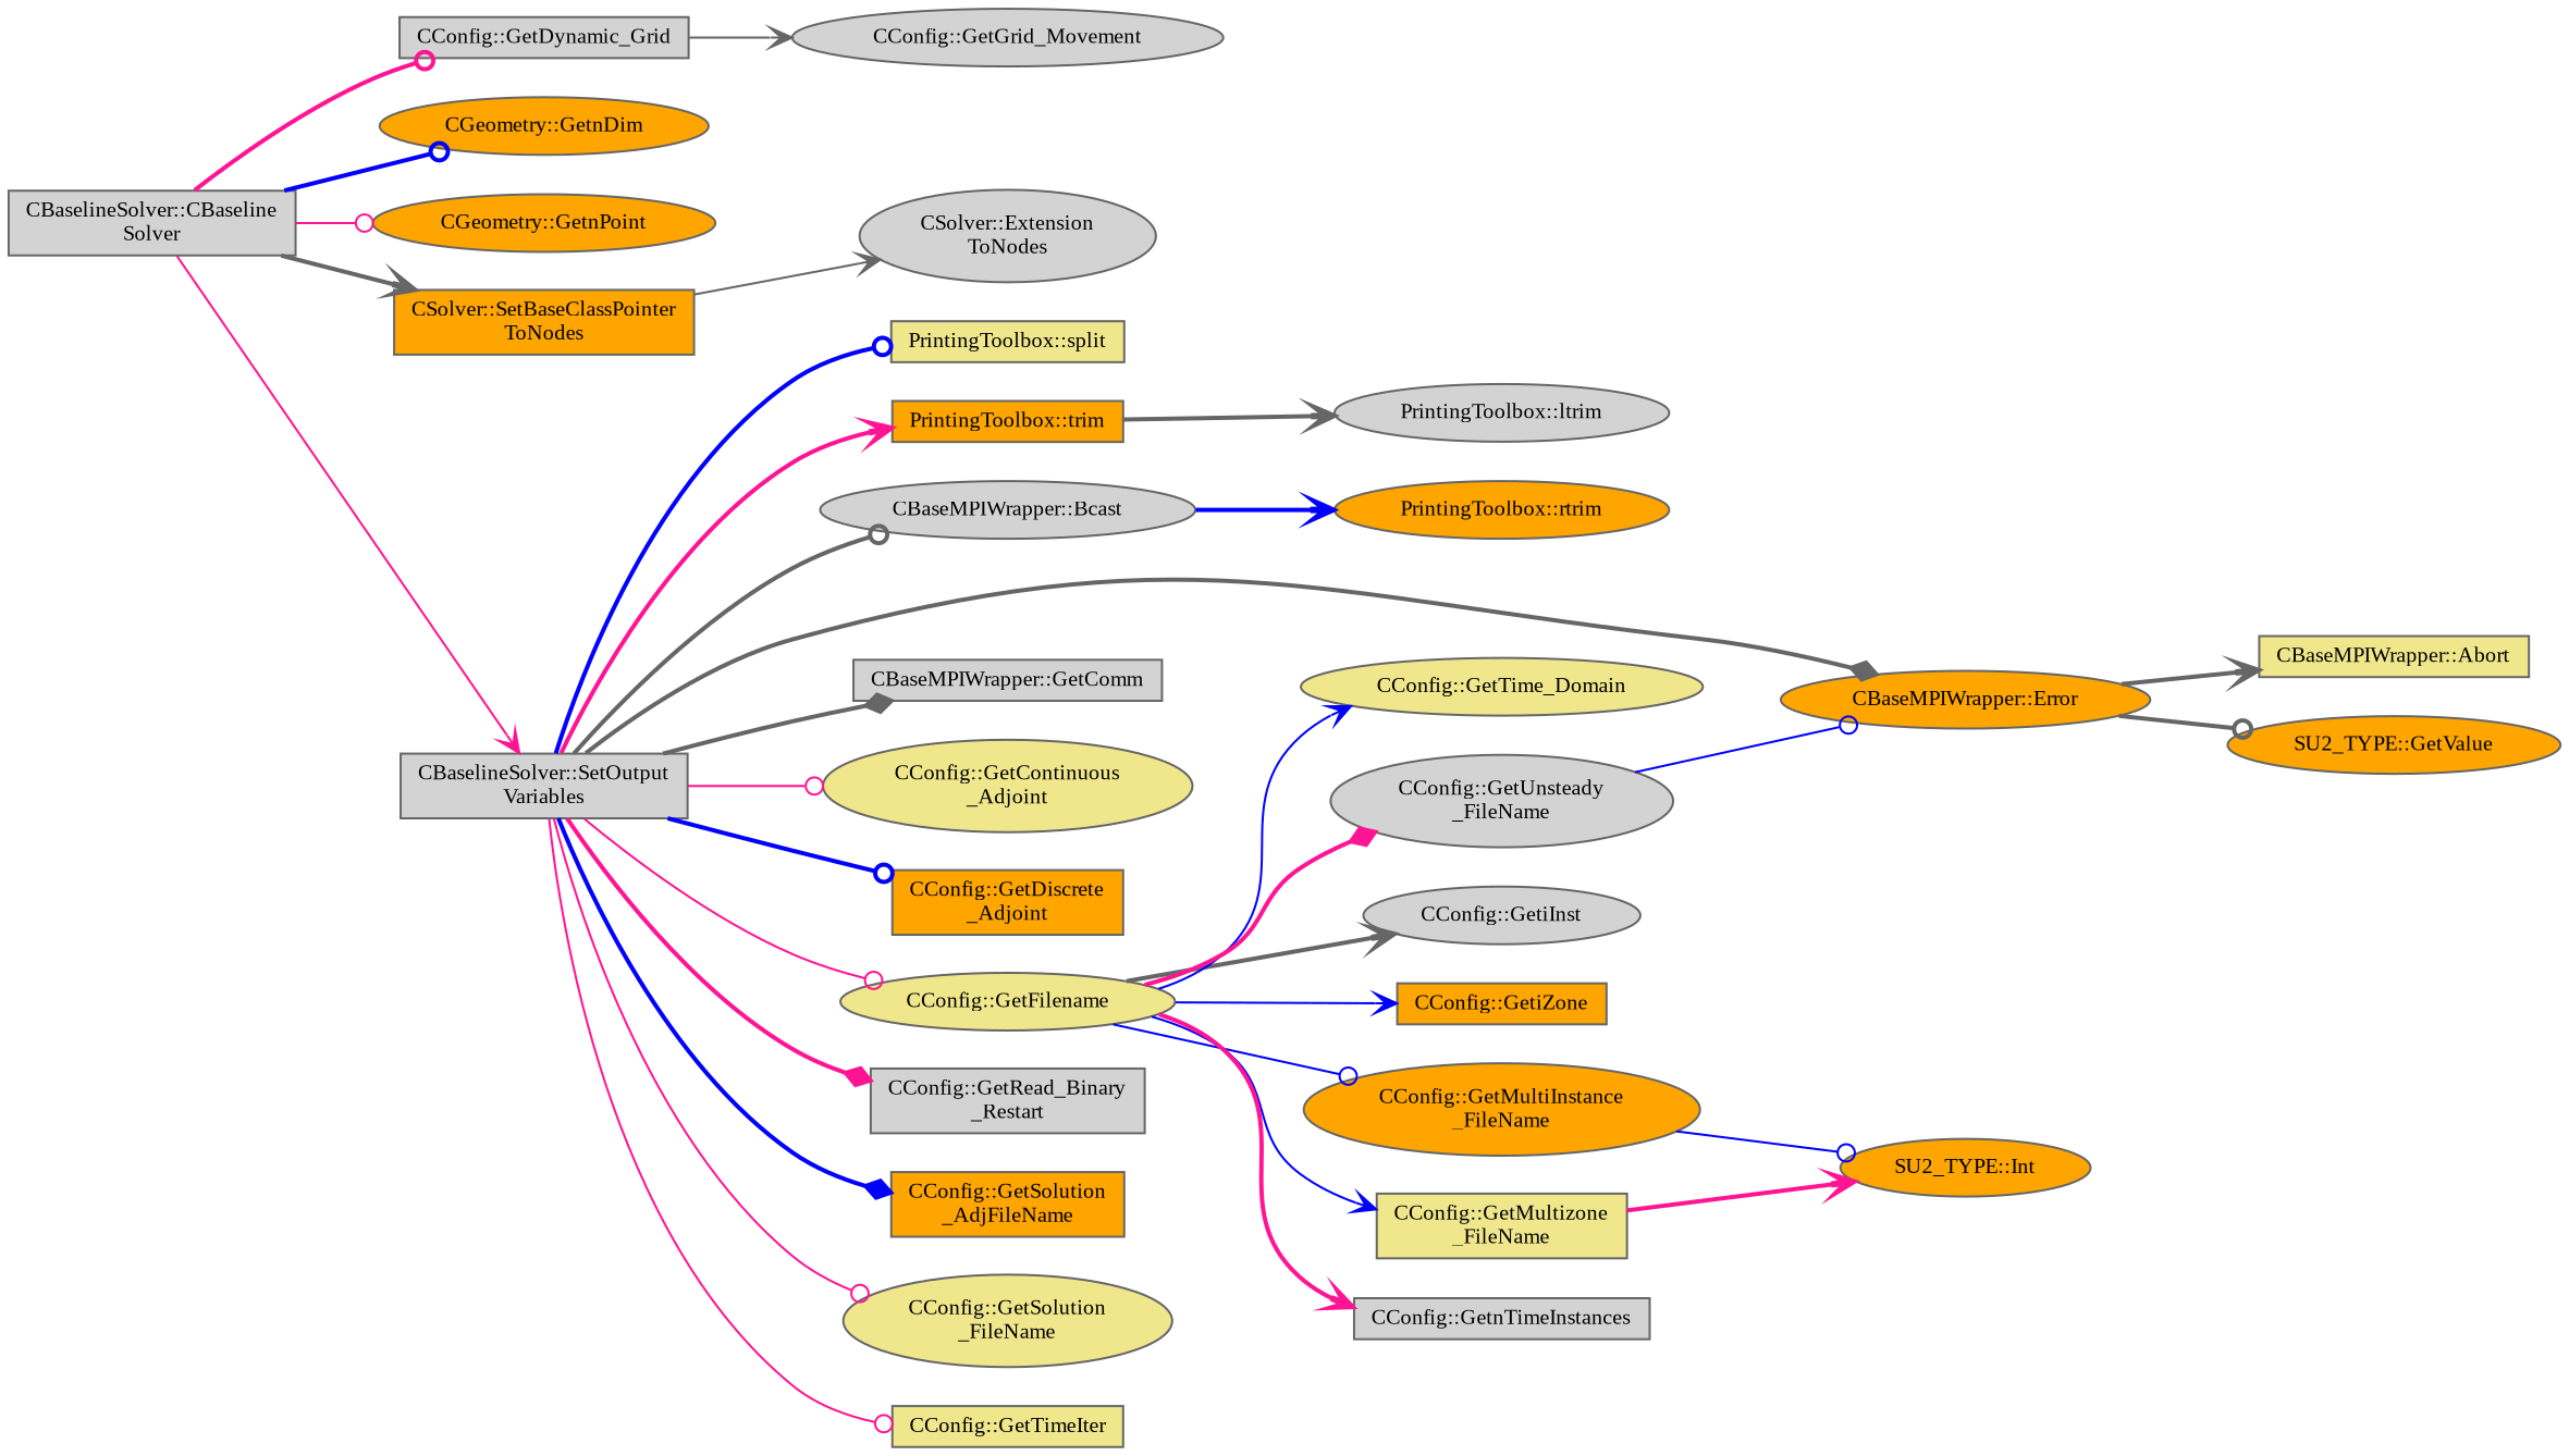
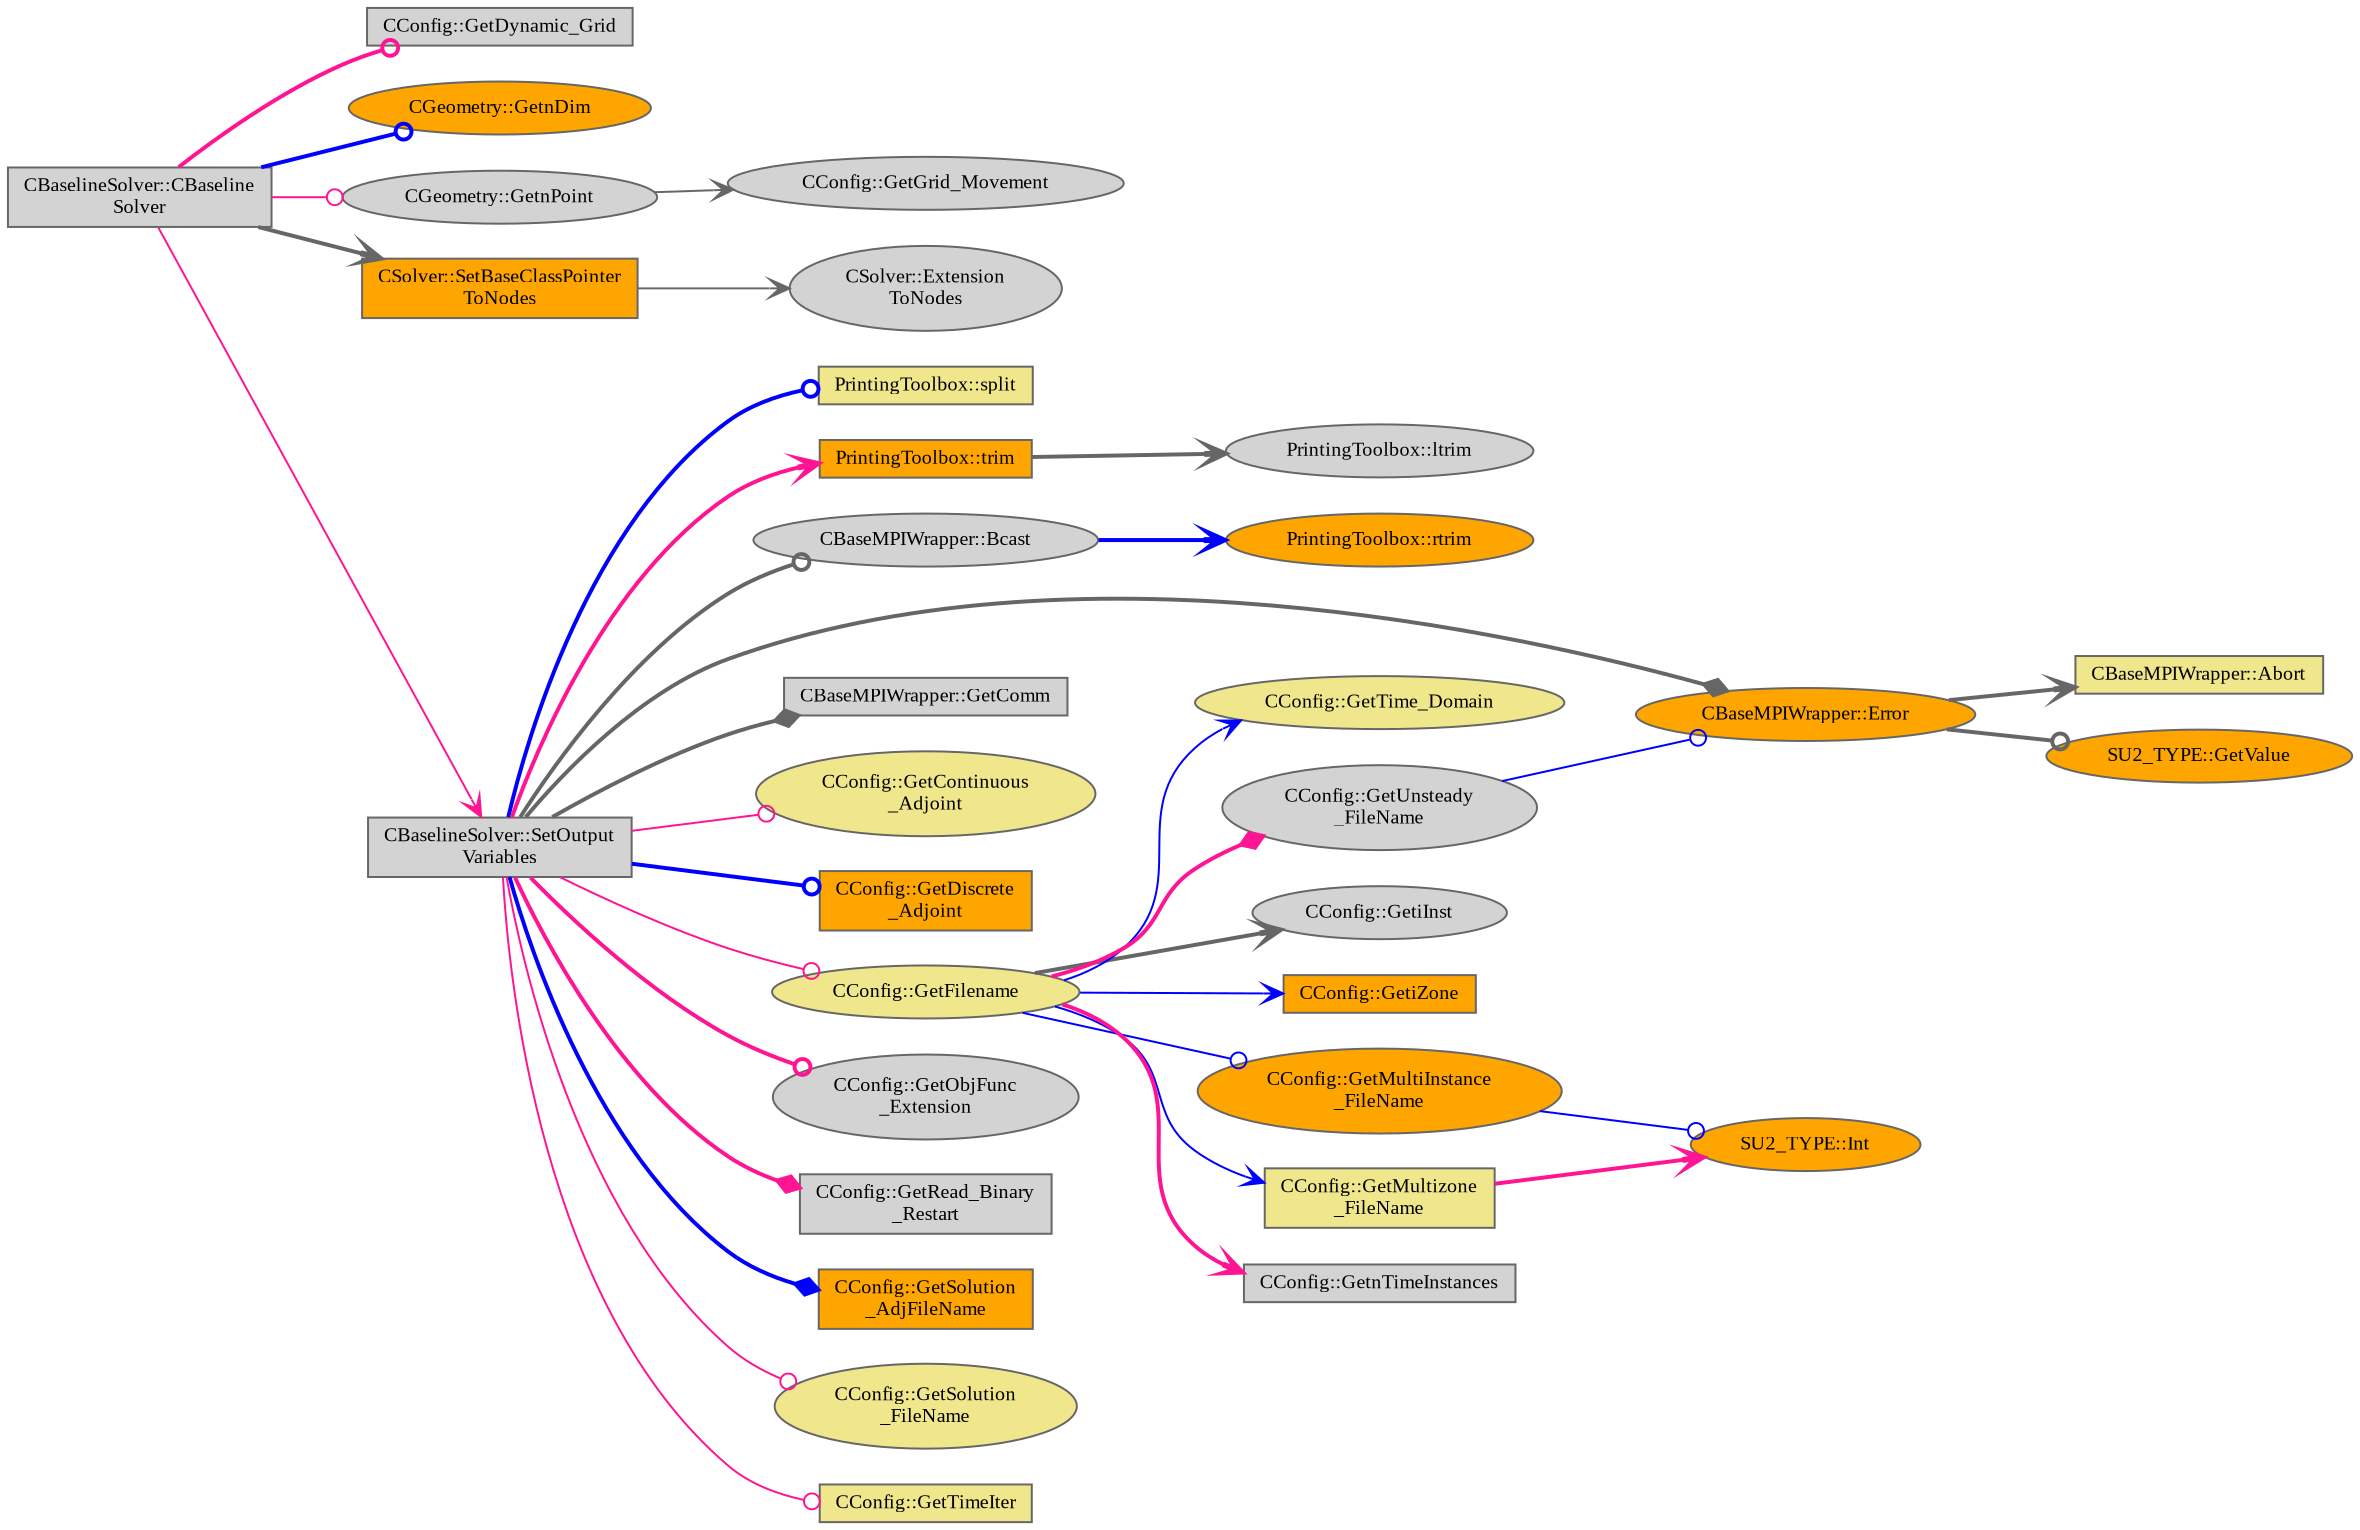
  digraph {
    fontname="Liberation Serif"
    rankdir=LR
    node [color=grey40 fillcolor=lightgrey fontname="Liberation Serif" fontsize=10 shape=ellipse style=filled]
    edge [arrowhead=odot color=deeppink fontname="Liberation Serif" fontsize=10 labelfontname=Helvetica labelfontsize=10 style=bold]
    n1 [color=gray40 fontcolor=black height=0.2 label="CBaselineSolver::CBaseline\lSolver" shape=box width=0.4]
    n2 [height=0.2 label="CConfig::GetDynamic_Grid" shape=box width=0.4]
    n3 [fillcolor=orange height=0.2 label="CGeometry::GetnDim" width=0.4]
-   n4 [fillcolor=orange height=0.2 label="CGeometry::GetnPoint" width=0.4]
+   n4 [height=0.2 label="CGeometry::GetnPoint" width=0.4]
    n5 [fillcolor=orange height=0.2 label="CSolver::SetBaseClassPointer\lToNodes" shape=box width=0.4]
    n6 [height=0.2 label="CBaselineSolver::SetOutput\lVariables" shape=box width=0.4]
    n7 [height=0.2 label="CConfig::GetGrid_Movement" width=0.4]
    n8 [height=0.2 label="CSolver::Extension\lToNodes" width=0.4]
    n9 [height=0.2 label="CBaseMPIWrapper::Bcast" width=0.4]
    n10 [fillcolor=orange height=0.2 label="CBaseMPIWrapper::Error" width=0.4]
    n11 [height=0.2 label="CBaseMPIWrapper::GetComm" shape=box width=0.4]
    n12 [fillcolor=khaki height=0.2 label="CConfig::GetContinuous\l_Adjoint" width=0.4]
    n13 [fillcolor=orange height=0.2 label="CConfig::GetDiscrete\l_Adjoint" shape=box width=0.4]
    n14 [fillcolor=khaki height=0.2 label="CConfig::GetFilename" width=0.4]
+   n15 [height=0.2 label="CConfig::GetObjFunc\l_Extension" width=0.4]
    n16 [height=0.2 label="CConfig::GetRead_Binary\l_Restart" shape=box width=0.4]
    n17 [fillcolor=orange height=0.2 label="CConfig::GetSolution\l_AdjFileName" shape=box width=0.4]
    n18 [fillcolor=khaki height=0.2 label="CConfig::GetSolution\l_FileName" width=0.4]
    n19 [fillcolor=khaki height=0.2 label="CConfig::GetTimeIter" shape=box width=0.4]
    n20 [fillcolor=khaki height=0.2 label="PrintingToolbox::split" shape=box width=0.4]
    n21 [fillcolor=orange height=0.2 label="PrintingToolbox::trim" shape=box width=0.4]
    n22 [fillcolor=orange height=0.2 label="PrintingToolbox::rtrim" width=0.4]
    n23 [fillcolor=khaki height=0.2 label="CBaseMPIWrapper::Abort" shape=box width=0.4]
    n24 [fillcolor=orange height=0.2 label="SU2_TYPE::GetValue" width=0.4]
    n25 [height=0.2 label="CConfig::GetiInst" width=0.4]
    n26 [fillcolor=orange height=0.2 label="CConfig::GetiZone" shape=box width=0.4]
    n27 [fillcolor=orange height=0.2 label="CConfig::GetMultiInstance\l_FileName" width=0.4]
    n28 [fillcolor=khaki height=0.2 label="CConfig::GetMultizone\l_FileName" shape=box width=0.4]
    n29 [height=0.2 label="CConfig::GetnTimeInstances" shape=box width=0.4]
    n30 [fillcolor=khaki height=0.2 label="CConfig::GetTime_Domain" width=0.4]
    n31 [height=0.2 label="CConfig::GetUnsteady\l_FileName" width=0.4]
    n32 [height=0.2 label="PrintingToolbox::ltrim" width=0.4]
    n33 [fillcolor=orange height=0.2 label="SU2_TYPE::Int" width=0.4]
    n1 -> n2
    n1 -> n3 [color=blue]
    n1 -> n4 [style=solid]
    n1 -> n5 [arrowhead=vee color=gray40]
    n1 -> n6 [arrowhead=vee style=solid]
-   n2 -> n7 [arrowhead=vee color=gray40 style=solid]
+   n4 -> n7 [arrowhead=vee color=gray40 style=solid]
    n5 -> n8 [arrowhead=vee color=gray40 style=solid]
    n6 -> n9 [color=gray40]
    n6 -> n10 [arrowhead=diamond color=gray40]
    n6 -> n11 [arrowhead=diamond color=gray40]
    n6 -> n12 [style=solid]
    n6 -> n13 [color=blue]
    n6 -> n14 [style=solid]
+   n6 -> n15
    n6 -> n16 [arrowhead=diamond]
    n6 -> n17 [arrowhead=diamond color=blue]
    n6 -> n18 [style=solid]
    n6 -> n19 [style=solid]
    n6 -> n20 [color=blue]
    n6 -> n21 [arrowhead=vee]
    n9 -> n22 [arrowhead=vee color=blue]
    n10 -> n23 [arrowhead=vee color=gray40]
    n10 -> n24 [color=gray40]
    n14 -> n25 [arrowhead=vee color=gray40]
    n14 -> n26 [arrowhead=vee color=blue style=solid]
    n14 -> n27 [color=blue style=solid]
    n14 -> n28 [arrowhead=vee color=blue style=solid]
    n14 -> n29 [arrowhead=vee]
    n14 -> n30 [arrowhead=vee color=blue style=solid]
    n14 -> n31 [arrowhead=diamond]
    n21 -> n32 [arrowhead=vee color=gray40]
    n27 -> n33 [color=blue style=solid]
    n28 -> n33 [arrowhead=vee]
    n31 -> n10 [color=blue style=solid]
  }
